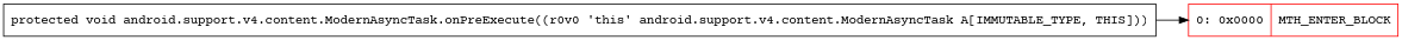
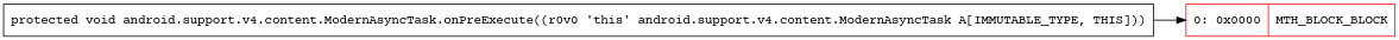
  digraph {
    rankdir=LR
    fontname="Courier Prime"
    node [shape=record fontname="Courier Prime"]
-   n1 [color=red label="{0\:\ 0x0000|MTH_ENTER_BLOCK\l}"]
+   n1 [color=red label="{0\:\ 0x0000|MTH_BLOCK_BLOCK\l}"]
    n2 [label="{protected void android.support.v4.content.ModernAsyncTask.onPreExecute((r0v0 'this' android.support.v4.content.ModernAsyncTask A[IMMUTABLE_TYPE, THIS])) }"]
    subgraph cluster_1 {
      label="R(0)"
    }
    n2 -> n1 [fontname="Courier Prime"]
  }
